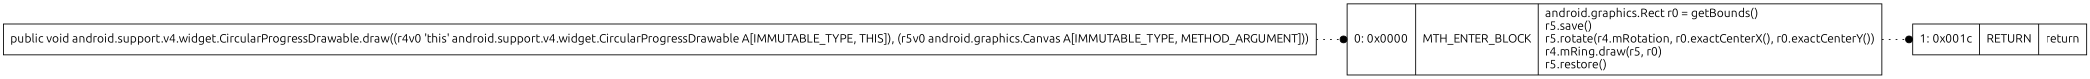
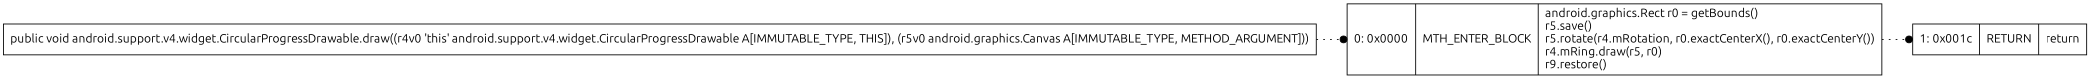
  digraph {
    rankdir=LR
    fontname=Ubuntu
    node [shape=record fontname=Ubuntu]
    edge [style=dotted arrowhead=dot fontname=Ubuntu]
-   n1 [label="{0\:\ 0x0000|MTH_ENTER_BLOCK\l|android.graphics.Rect r0 = getBounds()\lr5.save()\lr5.rotate(r4.mRotation, r0.exactCenterX(), r0.exactCenterY())\lr4.mRing.draw(r5, r0)\lr5.restore()\l}"]
+   n1 [label="{0\:\ 0x0000|MTH_ENTER_BLOCK\l|android.graphics.Rect r0 = getBounds()\lr5.save()\lr5.rotate(r4.mRotation, r0.exactCenterX(), r0.exactCenterY())\lr4.mRing.draw(r5, r0)\lr9.restore()\l}"]
    n2 [label="{1\:\ 0x001c|RETURN\l|return\l}"]
    n3 [label="{public void android.support.v4.widget.CircularProgressDrawable.draw((r4v0 'this' android.support.v4.widget.CircularProgressDrawable A[IMMUTABLE_TYPE, THIS]), (r5v0 android.graphics.Canvas A[IMMUTABLE_TYPE, METHOD_ARGUMENT])) }"]
    n1 -> n2
    n3 -> n1
  }
